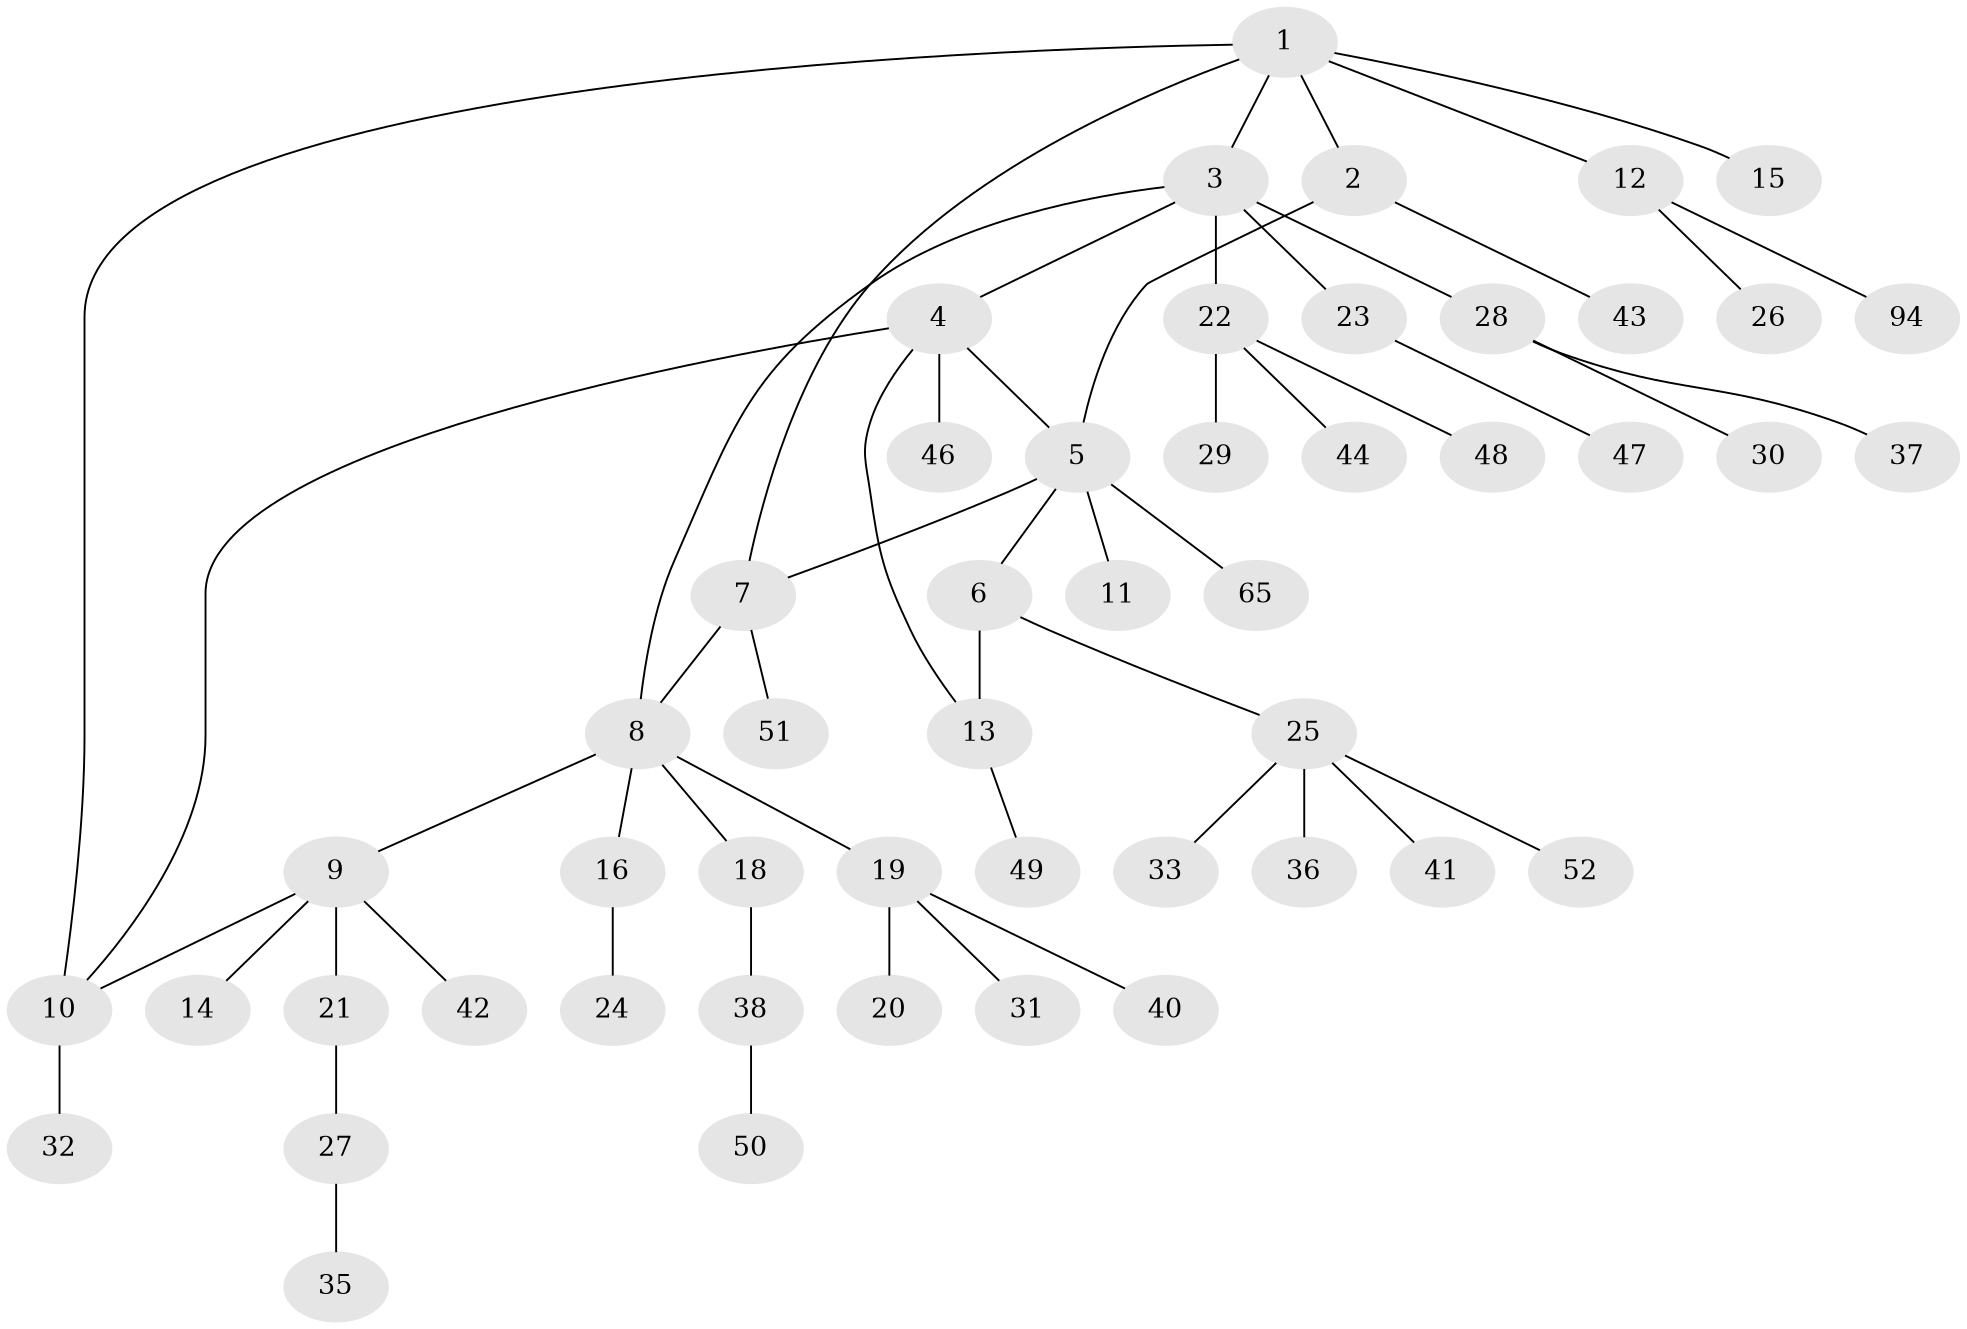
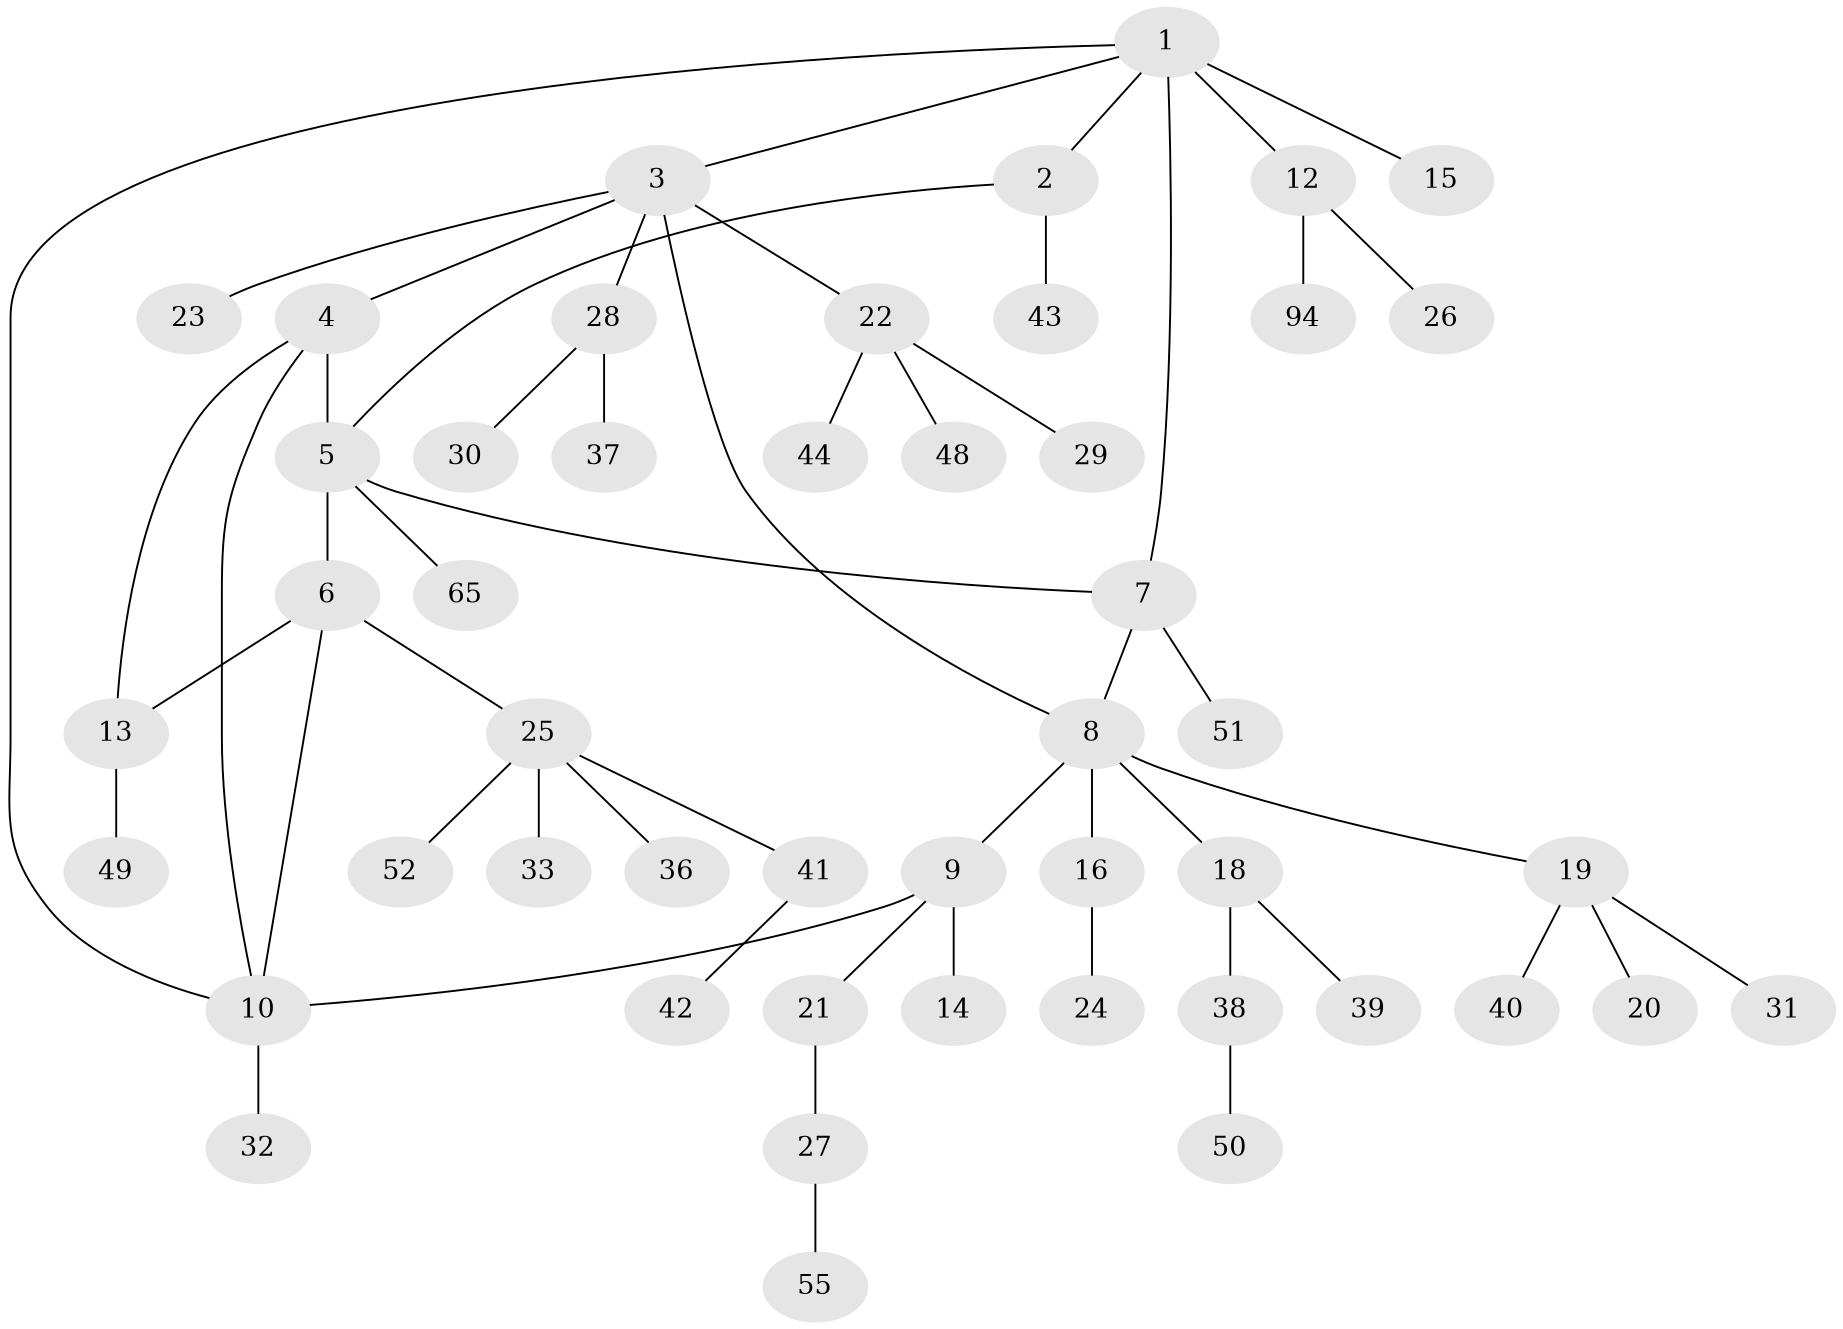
  graph {
    node [color=gray90 style=filled]
    1
    2
    3
    7
    10
    12
    15
    5
    43
    4
    8
    22
    23
    28
    51
    32
    26
    n18 [label=94]
    6
-   11
    n21 [label=65]
    13
-   46
    9
    16
    18
    19
    29
    44
    48
-   47
    30
    37
    49
    25
    33
    36
    41
    52
    14
    21
    42
    24
    38
+   39
    20
    31
    40
    27
    50
-   35
+   35 [label=55]
    1 -- 2
    1 -- 3
    1 -- 7
    1 -- 10
    1 -- 12
    1 -- 15
    2 -- 5
    2 -- 43
    3 -- 4
    3 -- 8
    3 -- 22
    3 -- 23
    3 -- 28
    7 -- 8
    7 -- 51
    10 -- 32
    12 -- 26
    12 -- n18
    5 -- 7
    5 -- 6
-   5 -- 11
    5 -- n21
    4 -- 10
    4 -- 5
    4 -- 13
-   4 -- 46
    8 -- 9
    8 -- 16
    8 -- 18
    8 -- 19
    22 -- 29
    22 -- 44
    22 -- 48
-   23 -- 47
    28 -- 30
    28 -- 37
+   6 -- 10
    6 -- 13
    6 -- 25
    13 -- 49
    9 -- 10
    9 -- 14
    9 -- 21
-   9 -- 42
+   41 -- 42
    16 -- 24
    18 -- 38
+   18 -- 39
    19 -- 20
    19 -- 31
    19 -- 40
    25 -- 33
    25 -- 36
    25 -- 41
    25 -- 52
    21 -- 27
    38 -- 50
    27 -- 35
  }
